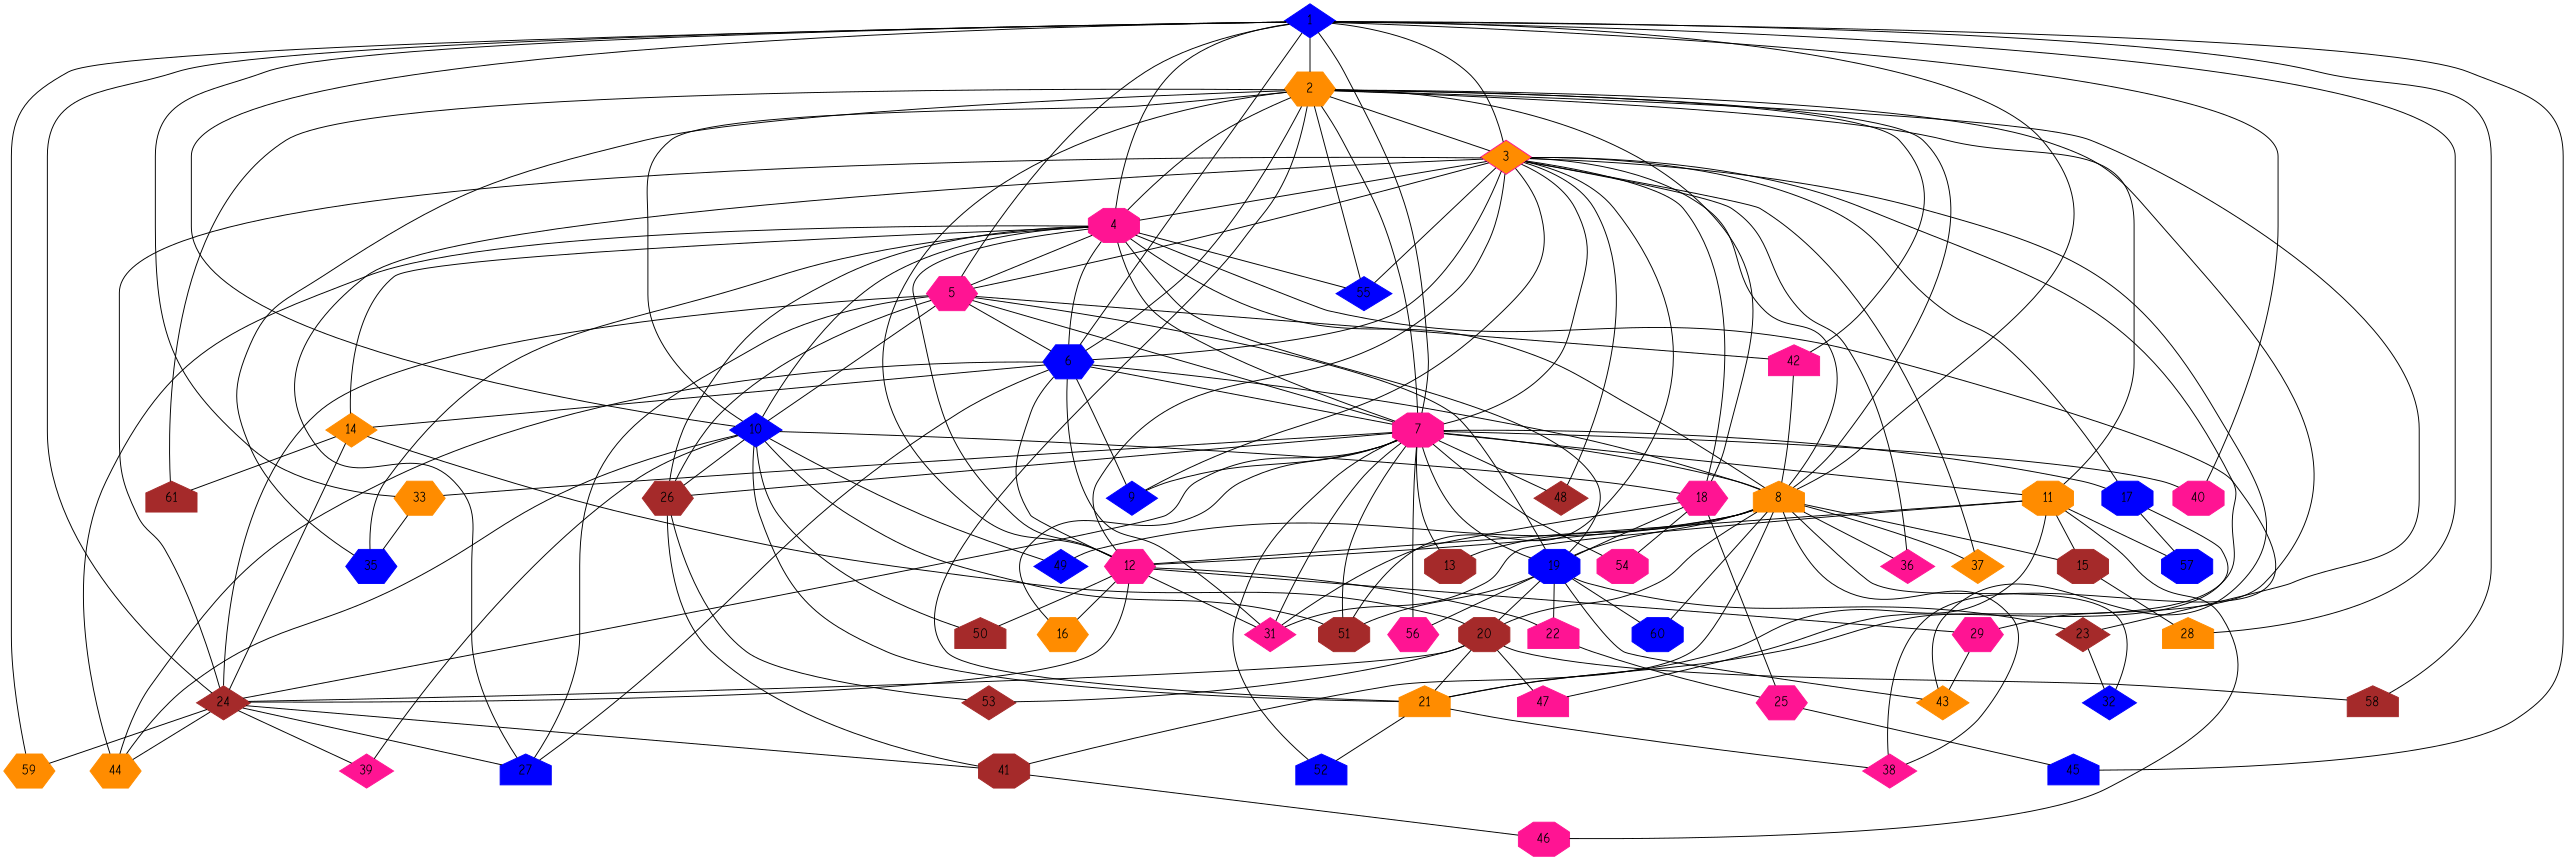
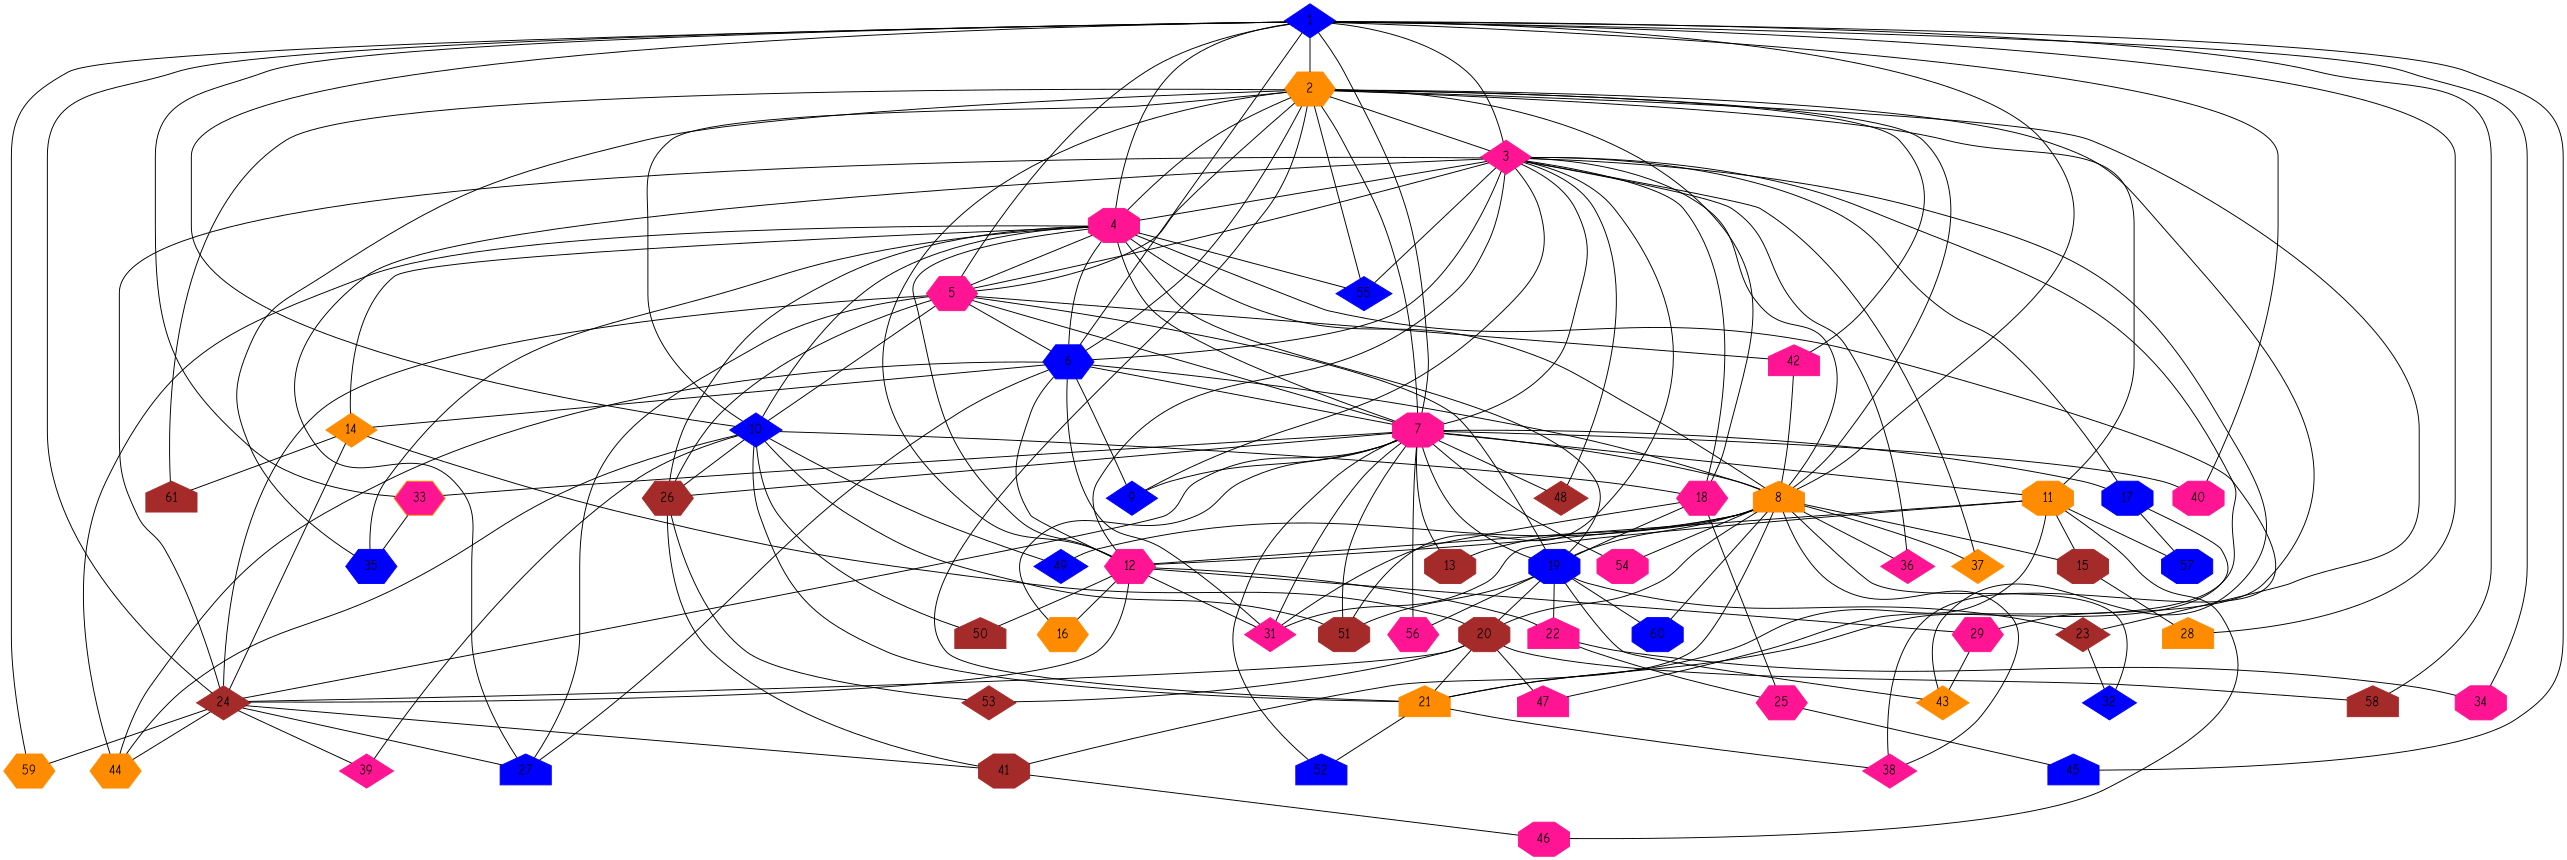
  graph {
    fontname="Comic Neue"
    node [color=deeppink fontname="Comic Neue" shape=diamond style=filled]
    edge [fontname="Comic Neue" weight=1.0]
    1 [color=blue]
    2 [color=darkorange shape=hexagon]
-   3 [fillcolor=darkorange]
+   3
    4 [shape=octagon]
    5 [shape=hexagon]
    6 [color=blue shape=hexagon]
    7 [shape=octagon]
    8 [color=darkorange shape=house]
    10 [color=blue]
    24 [color=brown]
    28 [color=darkorange shape=house]
-   33 [color=darkorange shape=hexagon]
+   33 [color=darkorange shape=hexagon fillcolor=deeppink]
+   34 [shape=octagon]
    40 [shape=octagon]
    45 [color=blue shape=house]
    58 [color=brown shape=house]
    59 [color=darkorange shape=hexagon]
    11 [color=darkorange shape=octagon]
    12 [shape=hexagon]
    18 [shape=hexagon]
    21 [color=darkorange shape=house]
    23 [color=brown]
    29 [shape=hexagon]
    35 [color=blue shape=hexagon]
    42 [shape=house]
    55 [color=blue]
    61 [color=brown shape=house]
    9 [color=blue]
    17 [color=blue shape=octagon]
    27 [color=blue shape=house]
    36
    37 [color=darkorange]
    43 [color=darkorange]
    48 [color=brown]
    51 [color=brown shape=octagon]
    14 [color=darkorange]
    19 [color=blue shape=octagon]
    26 [color=brown shape=hexagon]
    38
    44 [color=darkorange shape=hexagon]
    31
    13 [color=brown shape=octagon]
    16 [color=darkorange shape=hexagon]
    52 [color=blue shape=house]
    54 [shape=octagon]
    56 [shape=hexagon]
    15 [color=brown shape=octagon]
    20 [color=brown shape=octagon]
    32 [color=blue]
    41 [color=brown shape=octagon]
    49 [color=blue]
    60 [color=blue shape=octagon]
    39
    50 [color=brown shape=house]
    46 [shape=octagon]
    57 [color=blue shape=octagon]
    22 [shape=house]
    25 [shape=hexagon]
    47 [shape=house]
    53 [color=brown]
    1 -- 2 [weight=2.0]
    1 -- 3
    1 -- 4 [weight=3.0]
    1 -- 5
    1 -- 6
    1 -- 7
    1 -- 8
    1 -- 10
    1 -- 24
    1 -- 28
    1 -- 33
+   1 -- 34
    1 -- 40
    1 -- 45
    1 -- 58
    1 -- 59
    2 -- 3 [weight=2.0]
    2 -- 4 [weight=4.0]
+   2 -- 5 [weight=2.0]
    2 -- 6 [weight=2.0]
    2 -- 7 [weight=3.0]
    2 -- 8 [weight=3.0]
    2 -- 10
    2 -- 11
    2 -- 12
    2 -- 18
    2 -- 21 [weight=5.0]
    2 -- 23
    2 -- 29
    2 -- 35
    2 -- 42 [weight=2.0]
    2 -- 55
    2 -- 61
    3 -- 4 [weight=3.0]
    3 -- 5
    3 -- 6 [weight=2.0]
    3 -- 7
    3 -- 8
    3 -- 24 [weight=3.0]
    3 -- 12
    3 -- 18
    3 -- 21
    3 -- 55
    3 -- 9
    3 -- 17
    3 -- 27
    3 -- 36
    3 -- 37
    3 -- 43
    3 -- 48
    3 -- 51
    4 -- 5 [weight=3.0]
    4 -- 6 [weight=2.0]
    4 -- 7 [weight=2.0]
    4 -- 8 [weight=2.0]
    4 -- 10 [weight=2.0]
    4 -- 12
    4 -- 35
    4 -- 55
    4 -- 14 [weight=2.0]
    4 -- 19 [weight=11.0]
    4 -- 26
    4 -- 38
    4 -- 44
    5 -- 6
    5 -- 7
    5 -- 10
    5 -- 24 [weight=9.0]
    5 -- 42
    5 -- 27
    5 -- 19 [weight=2.0]
    5 -- 26
    6 -- 7
    6 -- 8
    6 -- 12
    6 -- 9
    6 -- 27
    6 -- 14
    6 -- 44 [weight=3.0]
    6 -- 31
    7 -- 8
    7 -- 24
    7 -- 33
    7 -- 40
    7 -- 11
    7 -- 9
    7 -- 17
    7 -- 48
    7 -- 51
    7 -- 19 [weight=2.0]
    7 -- 26
    7 -- 31
    7 -- 13
    7 -- 16
    7 -- 52
    7 -- 54
    7 -- 56
    8 -- 12
    8 -- 36
    8 -- 37
    8 -- 19 [weight=2.0]
    8 -- 38
    8 -- 13
    8 -- 15
    8 -- 20
    8 -- 32
    8 -- 41
    8 -- 49
    8 -- 60
    10 -- 18 [weight=2.0]
    10 -- 21
    10 -- 51
    10 -- 26
    10 -- 44
    10 -- 49
    10 -- 39
    10 -- 50
    24 -- 59
    24 -- 27
    24 -- 44
    24 -- 41
    24 -- 39
    33 -- 35 [weight=2.0]
    11 -- 12
    11 -- 21
    11 -- 31
    11 -- 15
    11 -- 46
    11 -- 57
    12 -- 24
    12 -- 29
    12 -- 31
    12 -- 16
    12 -- 50
    12 -- 22
    18 -- 19
    18 -- 31
-   18 -- 54
+   8 -- 54
    18 -- 25
    21 -- 38
    21 -- 52
    23 -- 32
    29 -- 43
    42 -- 8
    17 -- 57
    17 -- 47
    14 -- 24
    14 -- 61
    14 -- 20
    19 -- 23
    19 -- 43
    19 -- 51
    19 -- 56
    19 -- 20
    19 -- 60
    19 -- 22
    26 -- 41
    26 -- 53
    15 -- 28
    20 -- 24
    20 -- 58
    20 -- 21
    20 -- 47
    20 -- 53
    41 -- 46
+   22 -- 34
    22 -- 25
    25 -- 45
  }
